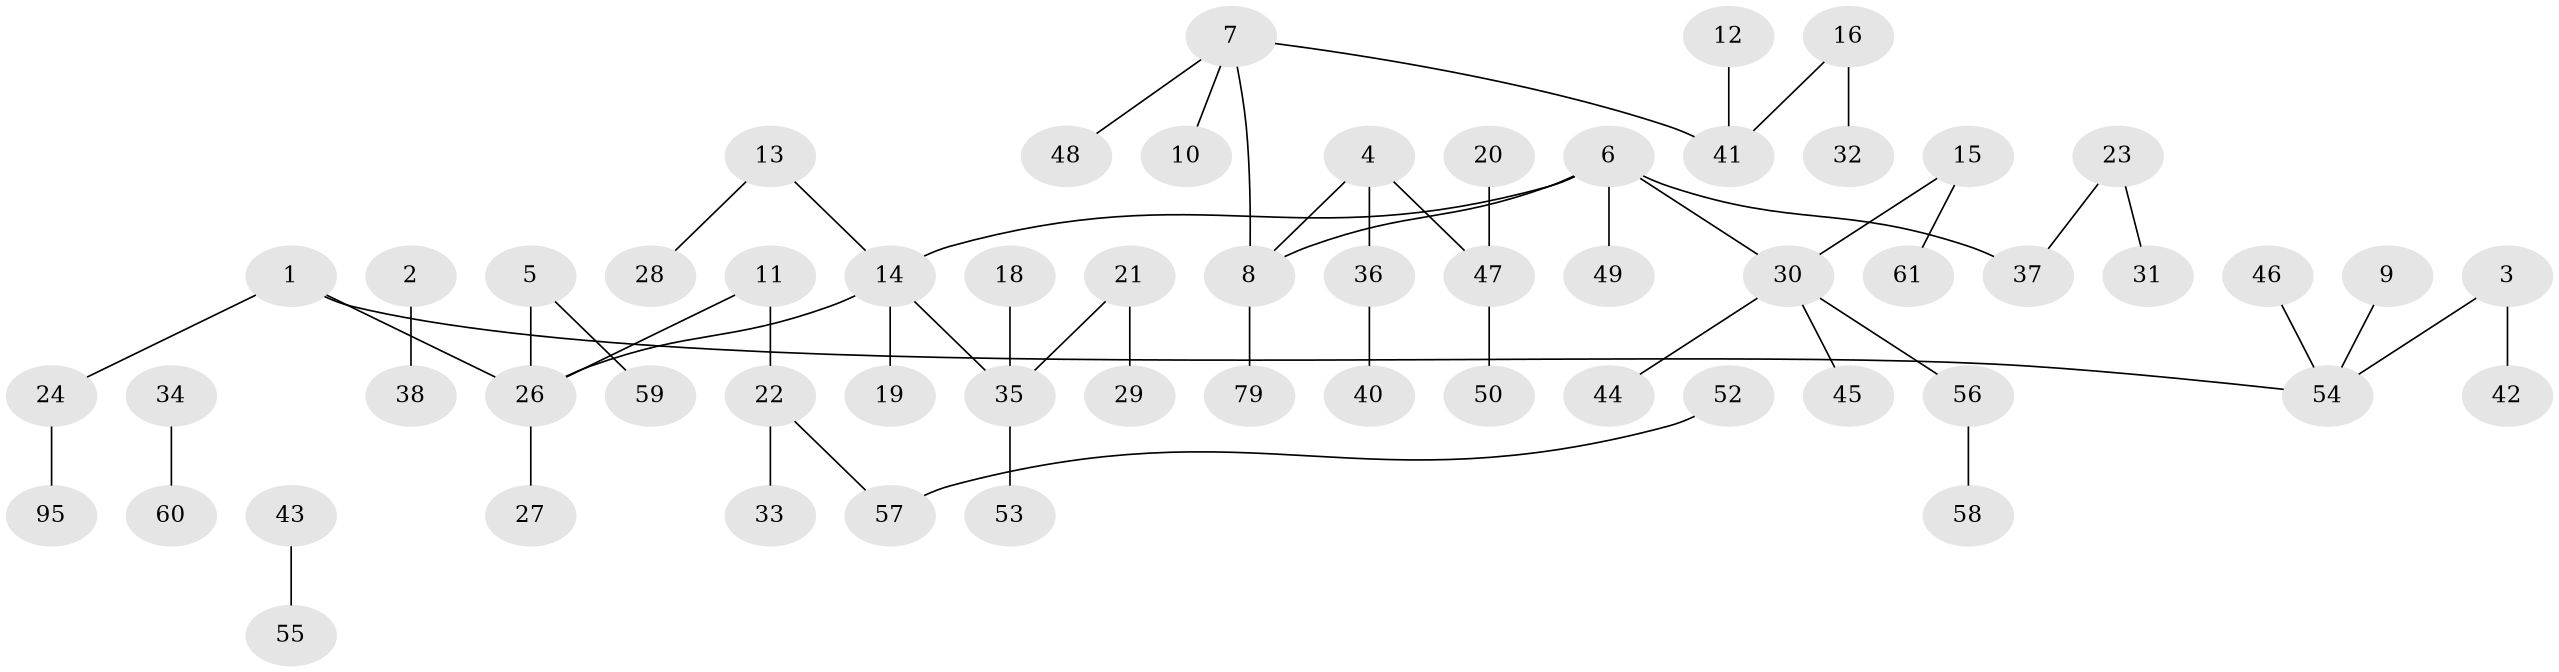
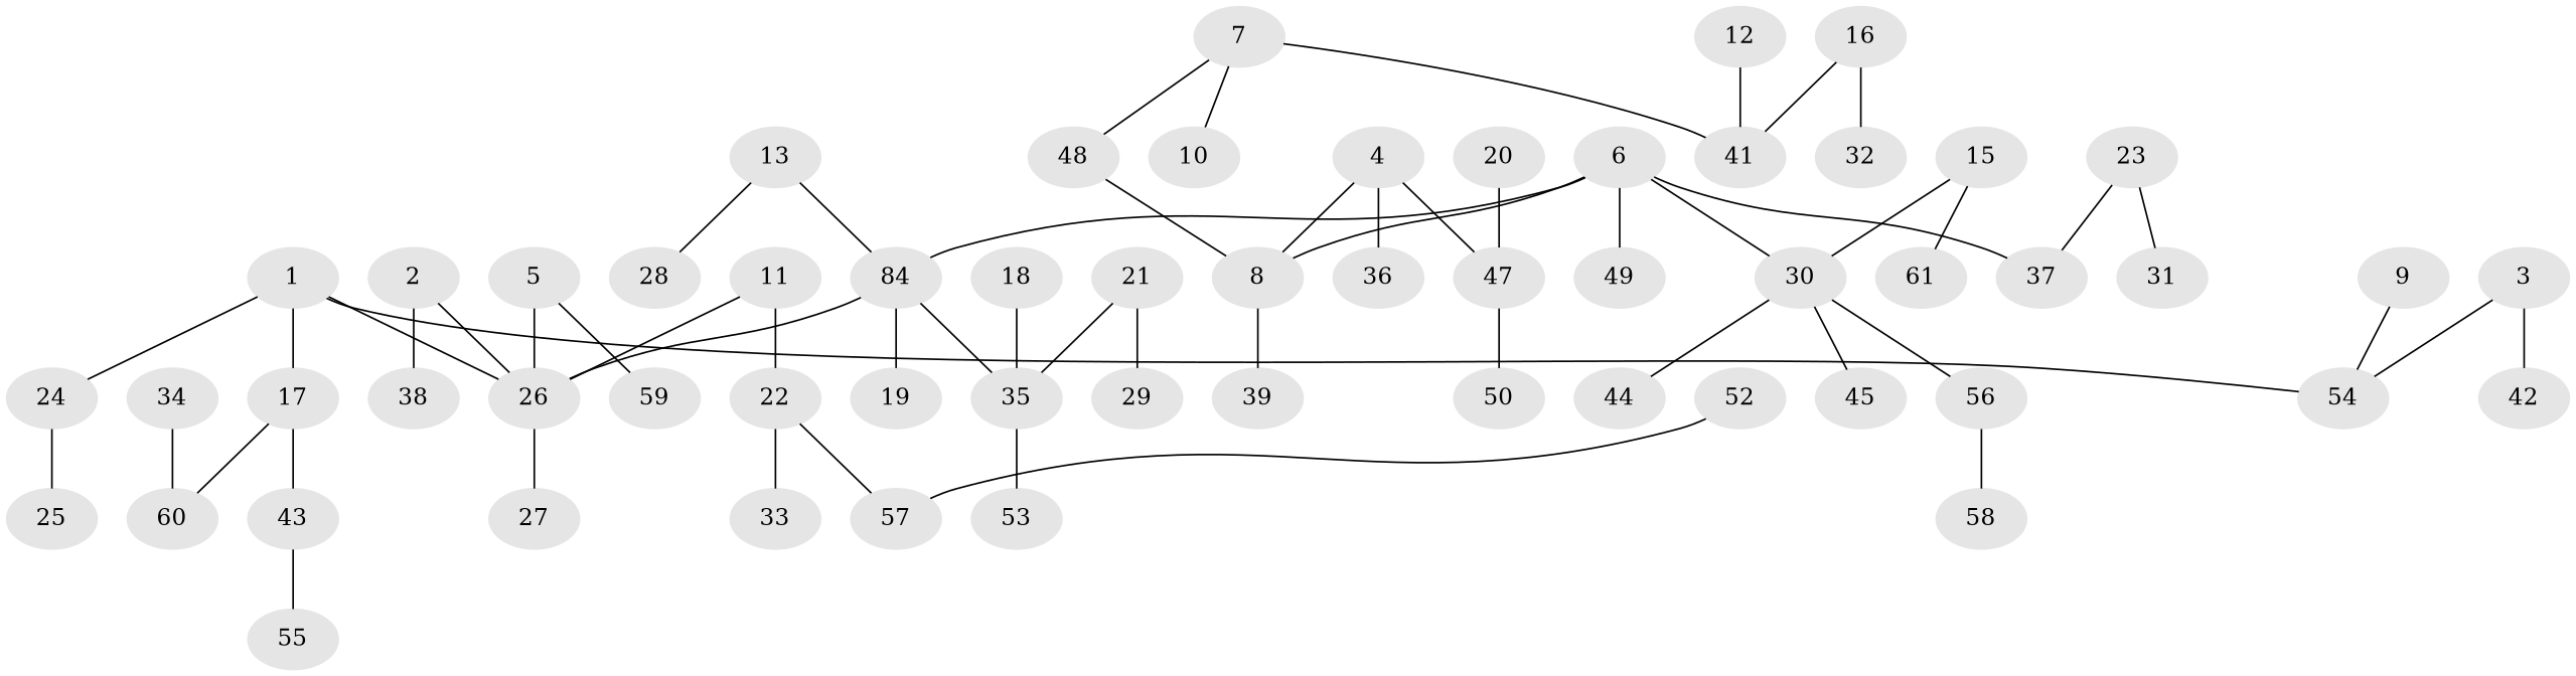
  graph {
    node [color=gray90 style=filled]
    edge [weight=1.0]
    1
+   17
    24
    26
    54
    43
    60
-   25 [label=95]
+   25
    27
    2
    38
    3
    42
    4
    8
    36
    47
-   39 [label=79]
-   40
+   39
    50
    5
    59
    6
-   14
+   14 [label=84]
    30
    37
    49
    19
    35
    44
    45
    56
    7
    10
    41
    48
    9
    11
    22
    33
    57
    12
    13
    28
    53
    15
    61
    16
    32
    55
    18
    20
    21
    29
    23
    31
    58
    34
-   46
    52
+   1 -- 17
    1 -- 24
    1 -- 26
    1 -- 54
+   17 -- 43
+   17 -- 60
    24 -- 25
    26 -- 27
    43 -- 55
+   2 -- 26
    2 -- 38
    3 -- 54
    3 -- 42
    4 -- 8
    4 -- 36
    4 -- 47
    8 -- 39
-   36 -- 40
    47 -- 50
    5 -- 26
    5 -- 59
    6 -- 8
    6 -- 14
    6 -- 30
    6 -- 37
    6 -- 49
    14 -- 26
    14 -- 19
    14 -- 35
    30 -- 44
    30 -- 45
    30 -- 56
    35 -- 53
    56 -- 58
-   7 -- 8
+   48 -- 8
    7 -- 10
    7 -- 41
    7 -- 48
    9 -- 54
    11 -- 26
    11 -- 22
    22 -- 33
    22 -- 57
    12 -- 41
    13 -- 14
    13 -- 28
    15 -- 30
    15 -- 61
    16 -- 41
    16 -- 32
    18 -- 35
    20 -- 47
    21 -- 35
    21 -- 29
    23 -- 37
    23 -- 31
    34 -- 60
-   46 -- 54
    52 -- 57
  }
